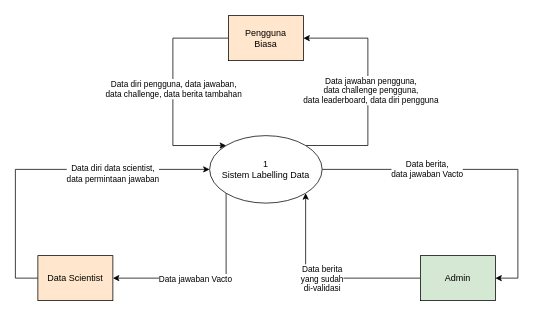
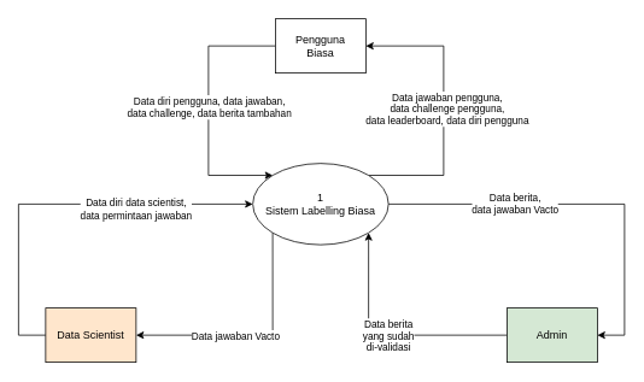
  <mxCell id="0" />
  <mxCell id="1" parent="0" />
  <mxCell id="2" style="edgeStyle=orthogonalEdgeStyle;rounded=0;orthogonalLoop=1;jettySize=auto;html=1;exitX=1;exitY=0;exitDx=0;exitDy=0;entryX=1;entryY=0.5;entryDx=0;entryDy=0;" parent="1" source="8" target="11" edge="1"><mxGeometry relative="1" as="geometry"><Array as="points"><mxPoint x="490" y="193" /><mxPoint x="490" y="50" /></Array></mxGeometry></mxCell>
  <mxCell id="3" value="Data jawaban pengguna,&lt;br&gt;data challenge pengguna,&lt;br&gt;data leaderboard, data diri pengguna" style="edgeLabel;html=1;align=center;verticalAlign=middle;resizable=0;points=[];" parent="2" vertex="1" connectable="0"><mxGeometry x="0.099" y="-3" relative="1" as="geometry"><mxPoint y="15.53" as="offset" /></mxGeometry></mxCell>
  <mxCell id="4" style="edgeStyle=orthogonalEdgeStyle;rounded=0;orthogonalLoop=1;jettySize=auto;html=1;exitX=0;exitY=1;exitDx=0;exitDy=0;entryX=1;entryY=0.5;entryDx=0;entryDy=0;" parent="1" source="8" target="14" edge="1"><mxGeometry relative="1" as="geometry"><Array as="points"><mxPoint x="301" y="370" /></Array></mxGeometry></mxCell>
  <mxCell id="5" value="Data jawaban Vacto" style="edgeLabel;html=1;align=center;verticalAlign=middle;resizable=0;points=[];" parent="4" vertex="1" connectable="0"><mxGeometry x="-0.496" y="-1" relative="1" as="geometry"><mxPoint x="-39.99" y="46.51" as="offset" /></mxGeometry></mxCell>
  <mxCell id="6" style="edgeStyle=orthogonalEdgeStyle;rounded=0;orthogonalLoop=1;jettySize=auto;html=1;exitX=1;exitY=0.5;exitDx=0;exitDy=0;entryX=1;entryY=0.5;entryDx=0;entryDy=0;" parent="1" source="8" target="17" edge="1"><mxGeometry relative="1" as="geometry"><Array as="points"><mxPoint x="690" y="225" /><mxPoint x="690" y="370" /></Array></mxGeometry></mxCell>
  <mxCell id="7" value="Data&amp;nbsp;berita,&lt;br&gt;data jawaban Vacto" style="edgeLabel;html=1;align=center;verticalAlign=middle;resizable=0;points=[];" parent="6" vertex="1" connectable="0"><mxGeometry x="-0.362" y="1" relative="1" as="geometry"><mxPoint as="offset" /></mxGeometry></mxCell>
- <mxCell id="8" value="1&lt;br&gt;Sistem Labelling Data" style="ellipse;whiteSpace=wrap;html=1;" parent="1" vertex="1"><mxGeometry x="279" y="180" width="150" height="90" as="geometry" /></mxCell>
+ <mxCell id="8" value="1&lt;br&gt;Sistem Labelling Biasa" style="ellipse;whiteSpace=wrap;html=1;" parent="1" vertex="1"><mxGeometry x="279" y="180" width="150" height="90" as="geometry" /></mxCell>
  <mxCell id="9" style="edgeStyle=orthogonalEdgeStyle;rounded=0;orthogonalLoop=1;jettySize=auto;html=1;entryX=0;entryY=0;entryDx=0;entryDy=0;exitX=0;exitY=0.5;exitDx=0;exitDy=0;" parent="1" source="11" target="8" edge="1"><mxGeometry relative="1" as="geometry"><mxPoint x="300" y="60" as="sourcePoint" /><Array as="points"><mxPoint x="230" y="50" /><mxPoint x="230" y="193" /></Array></mxGeometry></mxCell>
  <mxCell id="10" value="Data diri pengguna, data jawaban,&lt;br&gt;data challenge, data berita tambahan" style="edgeLabel;html=1;align=center;verticalAlign=middle;resizable=0;points=[];" parent="9" vertex="1" connectable="0"><mxGeometry x="-0.273" y="1" relative="1" as="geometry"><mxPoint x="-1" y="36.5" as="offset" /></mxGeometry></mxCell>
- <mxCell id="11" value="Pengguna&lt;br&gt;Biasa" style="rounded=0;whiteSpace=wrap;html=1;fillColor=#ffe6cc;" parent="1" vertex="1"><mxGeometry x="304" y="20" width="100" height="60" as="geometry" /></mxCell>
+ <mxCell id="11" value="Pengguna&lt;br&gt;Biasa" style="rounded=0;whiteSpace=wrap;html=1;" parent="1" vertex="1"><mxGeometry x="304" y="20" width="100" height="60" as="geometry" /></mxCell>
  <mxCell id="12" style="edgeStyle=orthogonalEdgeStyle;rounded=0;orthogonalLoop=1;jettySize=auto;html=1;exitX=0;exitY=0.5;exitDx=0;exitDy=0;entryX=0;entryY=0.5;entryDx=0;entryDy=0;" parent="1" source="14" target="8" edge="1"><mxGeometry relative="1" as="geometry"><Array as="points"><mxPoint x="20" y="370" /><mxPoint x="20" y="225" /></Array></mxGeometry></mxCell>
  <mxCell id="13" value="Data diri data scientist,&lt;br&gt;data permintaan jawaban" style="edgeLabel;html=1;align=center;verticalAlign=middle;resizable=0;points=[];" parent="12" vertex="1" connectable="0"><mxGeometry x="0.071" relative="1" as="geometry"><mxPoint x="72.5" y="5" as="offset" /></mxGeometry></mxCell>
  <mxCell id="14" value="Data Scientist" style="rounded=0;whiteSpace=wrap;html=1;fillColor=#ffe6cc;" parent="1" vertex="1"><mxGeometry x="50" y="340" width="100" height="60" as="geometry" /></mxCell>
  <mxCell id="15" style="edgeStyle=orthogonalEdgeStyle;rounded=0;orthogonalLoop=1;jettySize=auto;html=1;entryX=1;entryY=1;entryDx=0;entryDy=0;" parent="1" source="17" target="8" edge="1"><mxGeometry relative="1" as="geometry" /></mxCell>
  <mxCell id="16" value="Data berita&lt;br&gt;yang sudah&lt;br&gt;di-validasi" style="edgeLabel;html=1;align=center;verticalAlign=middle;resizable=0;points=[];" parent="15" vertex="1" connectable="0"><mxGeometry x="-0.19" y="1" relative="1" as="geometry"><mxPoint x="-23.5" y="-1" as="offset" /></mxGeometry></mxCell>
  <mxCell id="17" value="Admin" style="rounded=0;whiteSpace=wrap;html=1;fillColor=#d5e8d4;" parent="1" vertex="1"><mxGeometry x="560" y="340" width="100" height="60" as="geometry" /></mxCell>
